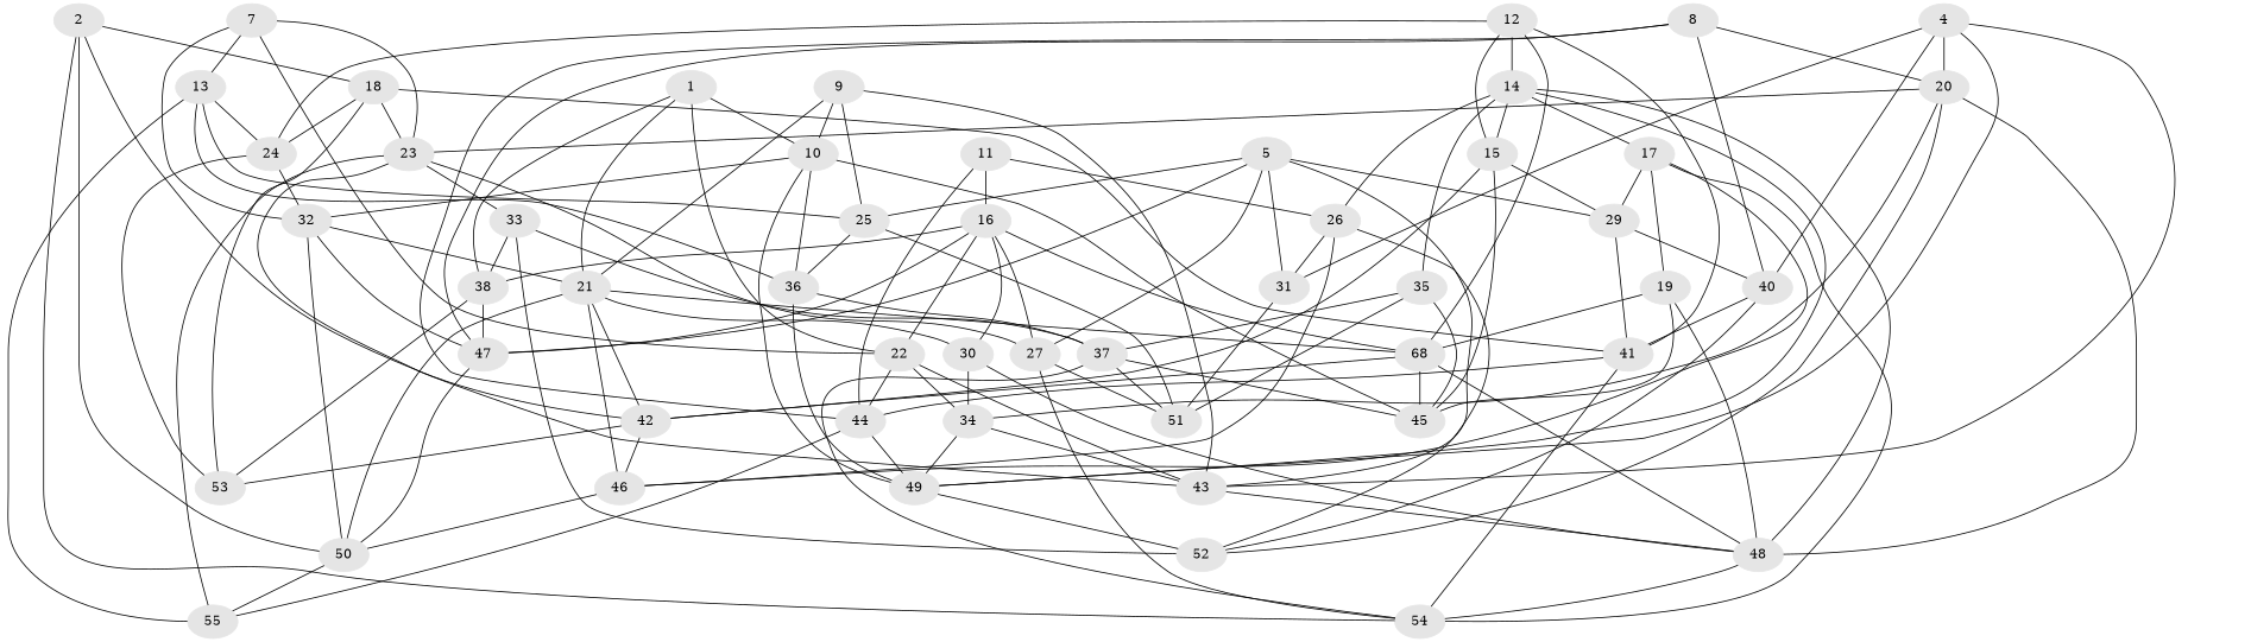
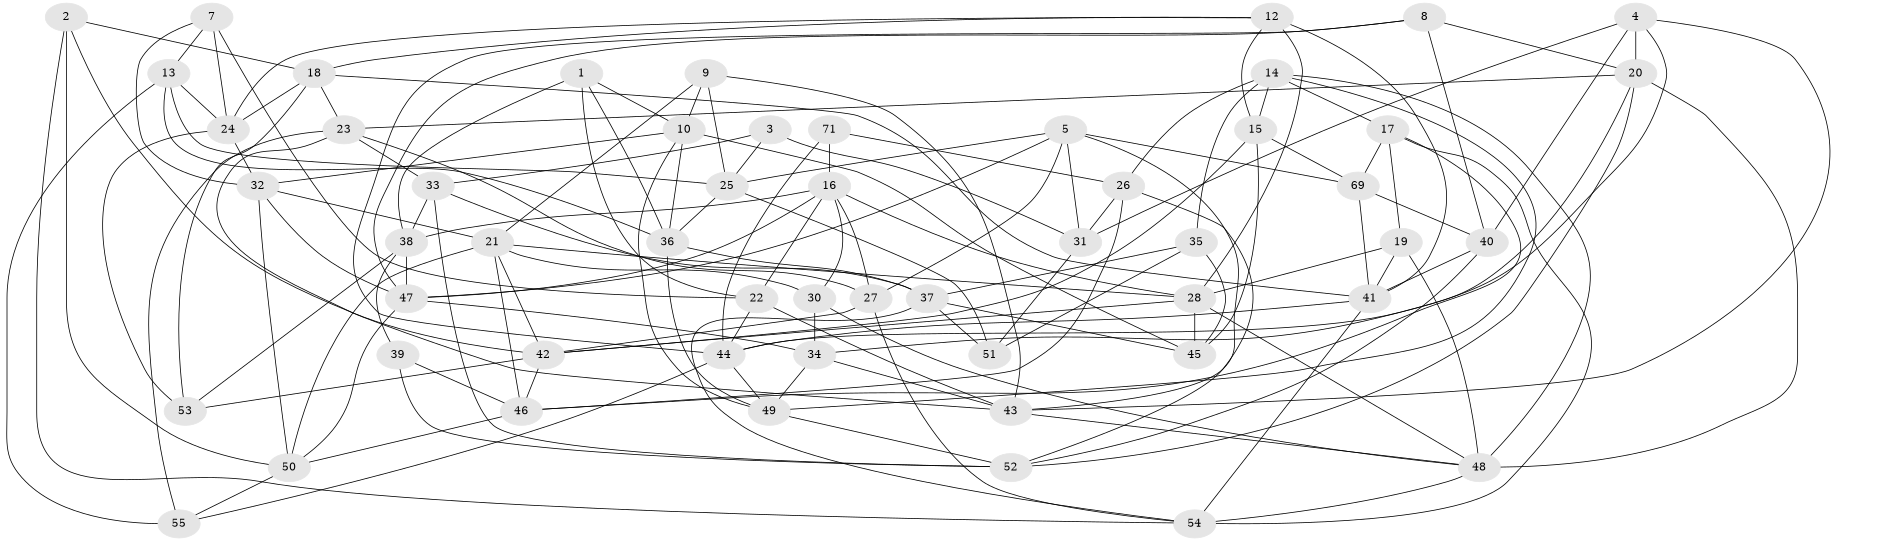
  graph {
    fontname="DejaVu Serif"
    node [color=gray90 fontname="DejaVu Serif" style=filled]
    edge [fontname="DejaVu Serif" weight=1.0]
    1
    22
    36
    38
    10
    43
    44
    34
    33
    52
    37
    49
    47
    53
+   39
    2
    18
    42
    50
    54
    24
    41
    23
    46
    55
+   3
    25
    31
    51
    40
    4
    20
    48
    5
    27
-   29
-   11
+   29 [label=69]
+   11 [label=71]
    26
    16
    35
    45
    7
    13
    32
    21
    8
    9
-   28 [label=68]
+   28
    30
    12
    15
    14
    17
    19
    1 -- 22
-   1 -- 21
+   1 -- 36
    1 -- 38
    1 -- 10
    22 -- 43
    22 -- 44
-   22 -- 34
+   47 -- 34
    36 -- 37
    36 -- 49
    38 -- 47
    38 -- 53
+   38 -- 39
    10 -- 36
    10 -- 49 [weight=2.0]
    10 -- 45
    10 -- 32
    43 -- 48
    44 -- 49
    44 -- 55 [weight=2.0]
    34 -- 43 [weight=2.0]
    34 -- 49
    33 -- 38
    33 -- 52
    33 -- 37
    37 -- 54
    37 -- 51
    37 -- 45
    49 -- 52
    47 -- 50
+   39 -- 52
+   39 -- 46
    2 -- 18
    2 -- 42
    2 -- 50
    2 -- 54
    18 -- 53
    18 -- 24
    18 -- 41
    18 -- 23
    42 -- 53
    42 -- 46
    50 -- 55
    24 -- 53
    24 -- 32
    41 -- 44
    41 -- 54
    23 -- 43
    23 -- 33
    23 -- 55
    23 -- 27
    46 -- 50
+   3 -- 33
+   3 -- 25
+   3 -- 31
    25 -- 36
    25 -- 51
    31 -- 51
    40 -- 52
    40 -- 41
    4 -- 43
-   4 -- 49
+   4 -- 44
    4 -- 31 [weight=2.0]
    4 -- 40
    4 -- 20
    20 -- 34
    20 -- 52
    20 -- 23
    20 -- 48
    48 -- 54
    5 -- 43
    5 -- 47
    5 -- 25
    5 -- 31
    5 -- 27
    5 -- 29
    27 -- 54
-   27 -- 51 [weight=2.0]
+   27 -- 42 [weight=2.0]
    29 -- 41
    29 -- 40
    11 -- 44 [weight=2.0]
    11 -- 26
    11 -- 16 [weight=2.0]
    26 -- 52
    26 -- 46
    26 -- 31
    16 -- 22
    16 -- 38
    16 -- 47
    16 -- 27
    16 -- 28
    16 -- 30
    35 -- 37
    35 -- 51
    35 -- 45
    7 -- 22
-   7 -- 23
+   7 -- 24
    7 -- 13
    7 -- 32
    13 -- 36
    13 -- 24
    13 -- 55 [weight=2.0]
    13 -- 25
    32 -- 47
    32 -- 50
    32 -- 21
    21 -- 42
    21 -- 50
    21 -- 46
    21 -- 28
    21 -- 30
    8 -- 44
    8 -- 47
    8 -- 40
    8 -- 20
    9 -- 10
    9 -- 43
    9 -- 25
    9 -- 21
    28 -- 42
    28 -- 48
    28 -- 45
    30 -- 34
    30 -- 48
-   12 -- 14
+   12 -- 18
    12 -- 24
    12 -- 41
    12 -- 28 [weight=2.0]
    12 -- 15
    15 -- 42
    15 -- 29
    15 -- 45
    14 -- 49
    14 -- 48
    14 -- 26
    14 -- 35
    14 -- 15
    14 -- 17
    17 -- 54
    17 -- 46
    17 -- 29 [weight=2.0]
    17 -- 19
    19 -- 48
-   19 -- 45
+   19 -- 41
    19 -- 28
  }
